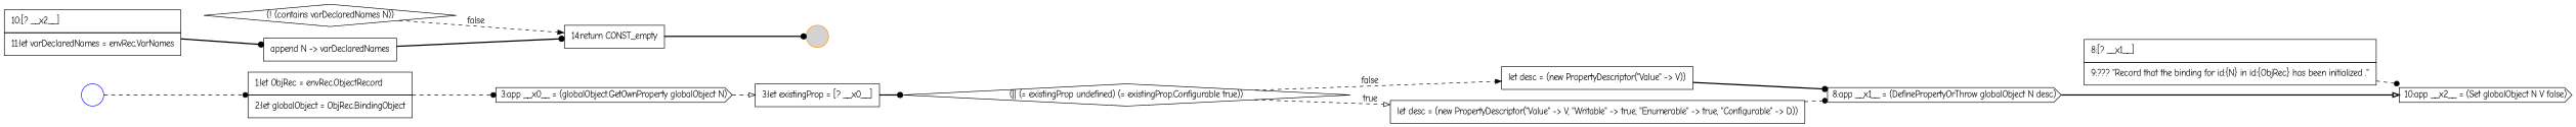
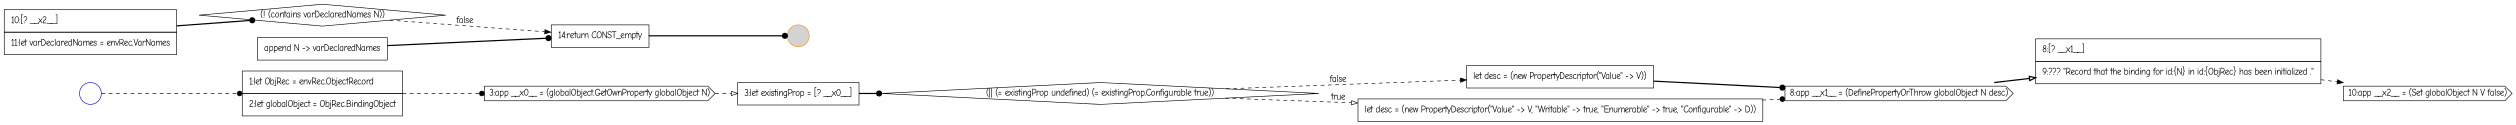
  digraph {
    fontname="Comic Neue"
    rankdir=LR
    node [color=black fillcolor=white fontname="Comic Neue" shape=none style=filled margin=0]
    edge [arrowhead=dot color=black fontname="Comic Neue" style=dashed]
    n1 [label=<<font color="black">3:app __x0__ = (globalObject.GetOwnProperty globalObject N)</font>> shape=cds margin=""]
    n2 [label=<<font color="black">     <table border="0" cellborder="1" cellspacing="0" cellpadding="10">       <tr><td align="left">3:let existingProp = [? __x0__]</td></tr>     </table>   </font>>]
    n3 [label=<<font color="black">(|| (= existingProp undefined) (= existingProp.Configurable true))</font>> shape=diamond margin=""]
    n4 [label=<<font color="black">8:app __x1__ = (DefinePropertyOrThrow globalObject N desc)</font>> shape=cds margin=""]
    n5 [label=<<font color="black">     <table border="0" cellborder="1" cellspacing="0" cellpadding="10">       <tr><td align="left">8:[? __x1__]</td></tr>       <tr><td align="left">9:??? &quot;Record that the binding for id:{N} in id:{ObjRec} has been initialized .&quot;</td></tr>     </table>   </font>>]
    n6 [label=<<font color="black">10:app __x2__ = (Set globalObject N V false)</font>> shape=cds margin=""]
    n7 [label=<<font color="black">     <table border="0" cellborder="1" cellspacing="0" cellpadding="10">       <tr><td align="left">10:[? __x2__]</td></tr>       <tr><td align="left">11:let varDeclaredNames = envRec.VarNames</td></tr>     </table>   </font>>]
    n8 [label=<<font color="black">(! (contains varDeclaredNames N))</font>> shape=diamond margin=""]
    n9 [label=<<font color="black">     <table border="0" cellborder="1" cellspacing="0" cellpadding="10">       <tr><td align="left">14:return CONST_empty</td></tr>     </table>   </font>>]
    n10 [color=blue label=" " shape=circle margin=""]
    n11 [label=<<font color="black">     <table border="0" cellborder="1" cellspacing="0" cellpadding="10">       <tr><td align="left">1:let ObjRec = envRec.ObjectRecord</td></tr>       <tr><td align="left">2:let globalObject = ObjRec.BindingObject</td></tr>     </table>   </font>>]
    n12 [label=<<font color="black">     <table border="0" cellborder="1" cellspacing="0" cellpadding="10">       <tr><td align="left">let desc = (new PropertyDescriptor(&quot;Value&quot; -&gt; V))</td></tr>     </table>   </font>>]
    n13 [label=<<font color="black">     <table border="0" cellborder="1" cellspacing="0" cellpadding="10">       <tr><td align="left">let desc = (new PropertyDescriptor(&quot;Value&quot; -&gt; V, &quot;Writable&quot; -&gt; true, &quot;Enumerable&quot; -&gt; true, &quot;Configurable&quot; -&gt; D))</td></tr>     </table>   </font>>]
    n14 [color=darkorange fillcolor=lightgrey label=" " shape=circle margin=""]
    n15 [label=<<font color="black">     <table border="0" cellborder="1" cellspacing="0" cellpadding="10">       <tr><td align="left">append N -&gt; varDeclaredNames</td></tr>     </table>   </font>>]
    n1 -> n2 [arrowhead=onormal]
    n2 -> n3 [style=bold]
    n3 -> n12 [arrowhead=normal label=<<font color="black">false</font>>]
    n3 -> n13 [arrowhead=onormal label=<<font color="black">true</font>>]
-   n4 -> n6 [arrowhead=onormal style=bold]
-   n5 -> n6
-   n7 -> n15 [style=bold]
+   n4 -> n5 [arrowhead=onormal style=bold]
+   n5 -> n6 [arrowhead=normal]
+   n7 -> n8 [style=bold]
    n8 -> n9 [arrowhead=normal label=<<font color="black">false</font>>]
    n9 -> n14 [style=bold]
    n10 -> n11
    n11 -> n1
    n12 -> n4 [style=bold]
    n13 -> n4
    n15 -> n9 [style=bold]
  }
